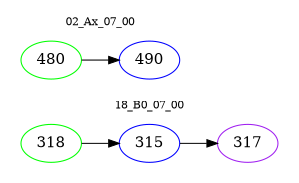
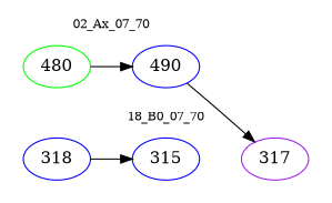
  digraph {
    rankdir=LR
    node [color=green]
    edge [color=black]
    n1 [label=480]
    n2 [color=blue label=490]
-   n3 [label=318]
+   n3 [color=blue label=318]
    n4 [color=blue label=315]
    n5 [color=purple label=317]
    subgraph cluster_1 {
      color=white
      fontsize=10
-     label="02_Ax_07_00"
+     label="02_Ax_07_70"
      n1
      n2
    }
    subgraph cluster_2 {
      color=white
      fontsize=10
-     label="18_B0_07_00"
+     label="18_B0_07_70"
      n3
      n4
      n5
    }
    n1 -> n2
    n3 -> n4
-   n4 -> n5
+   n2 -> n5
  }
